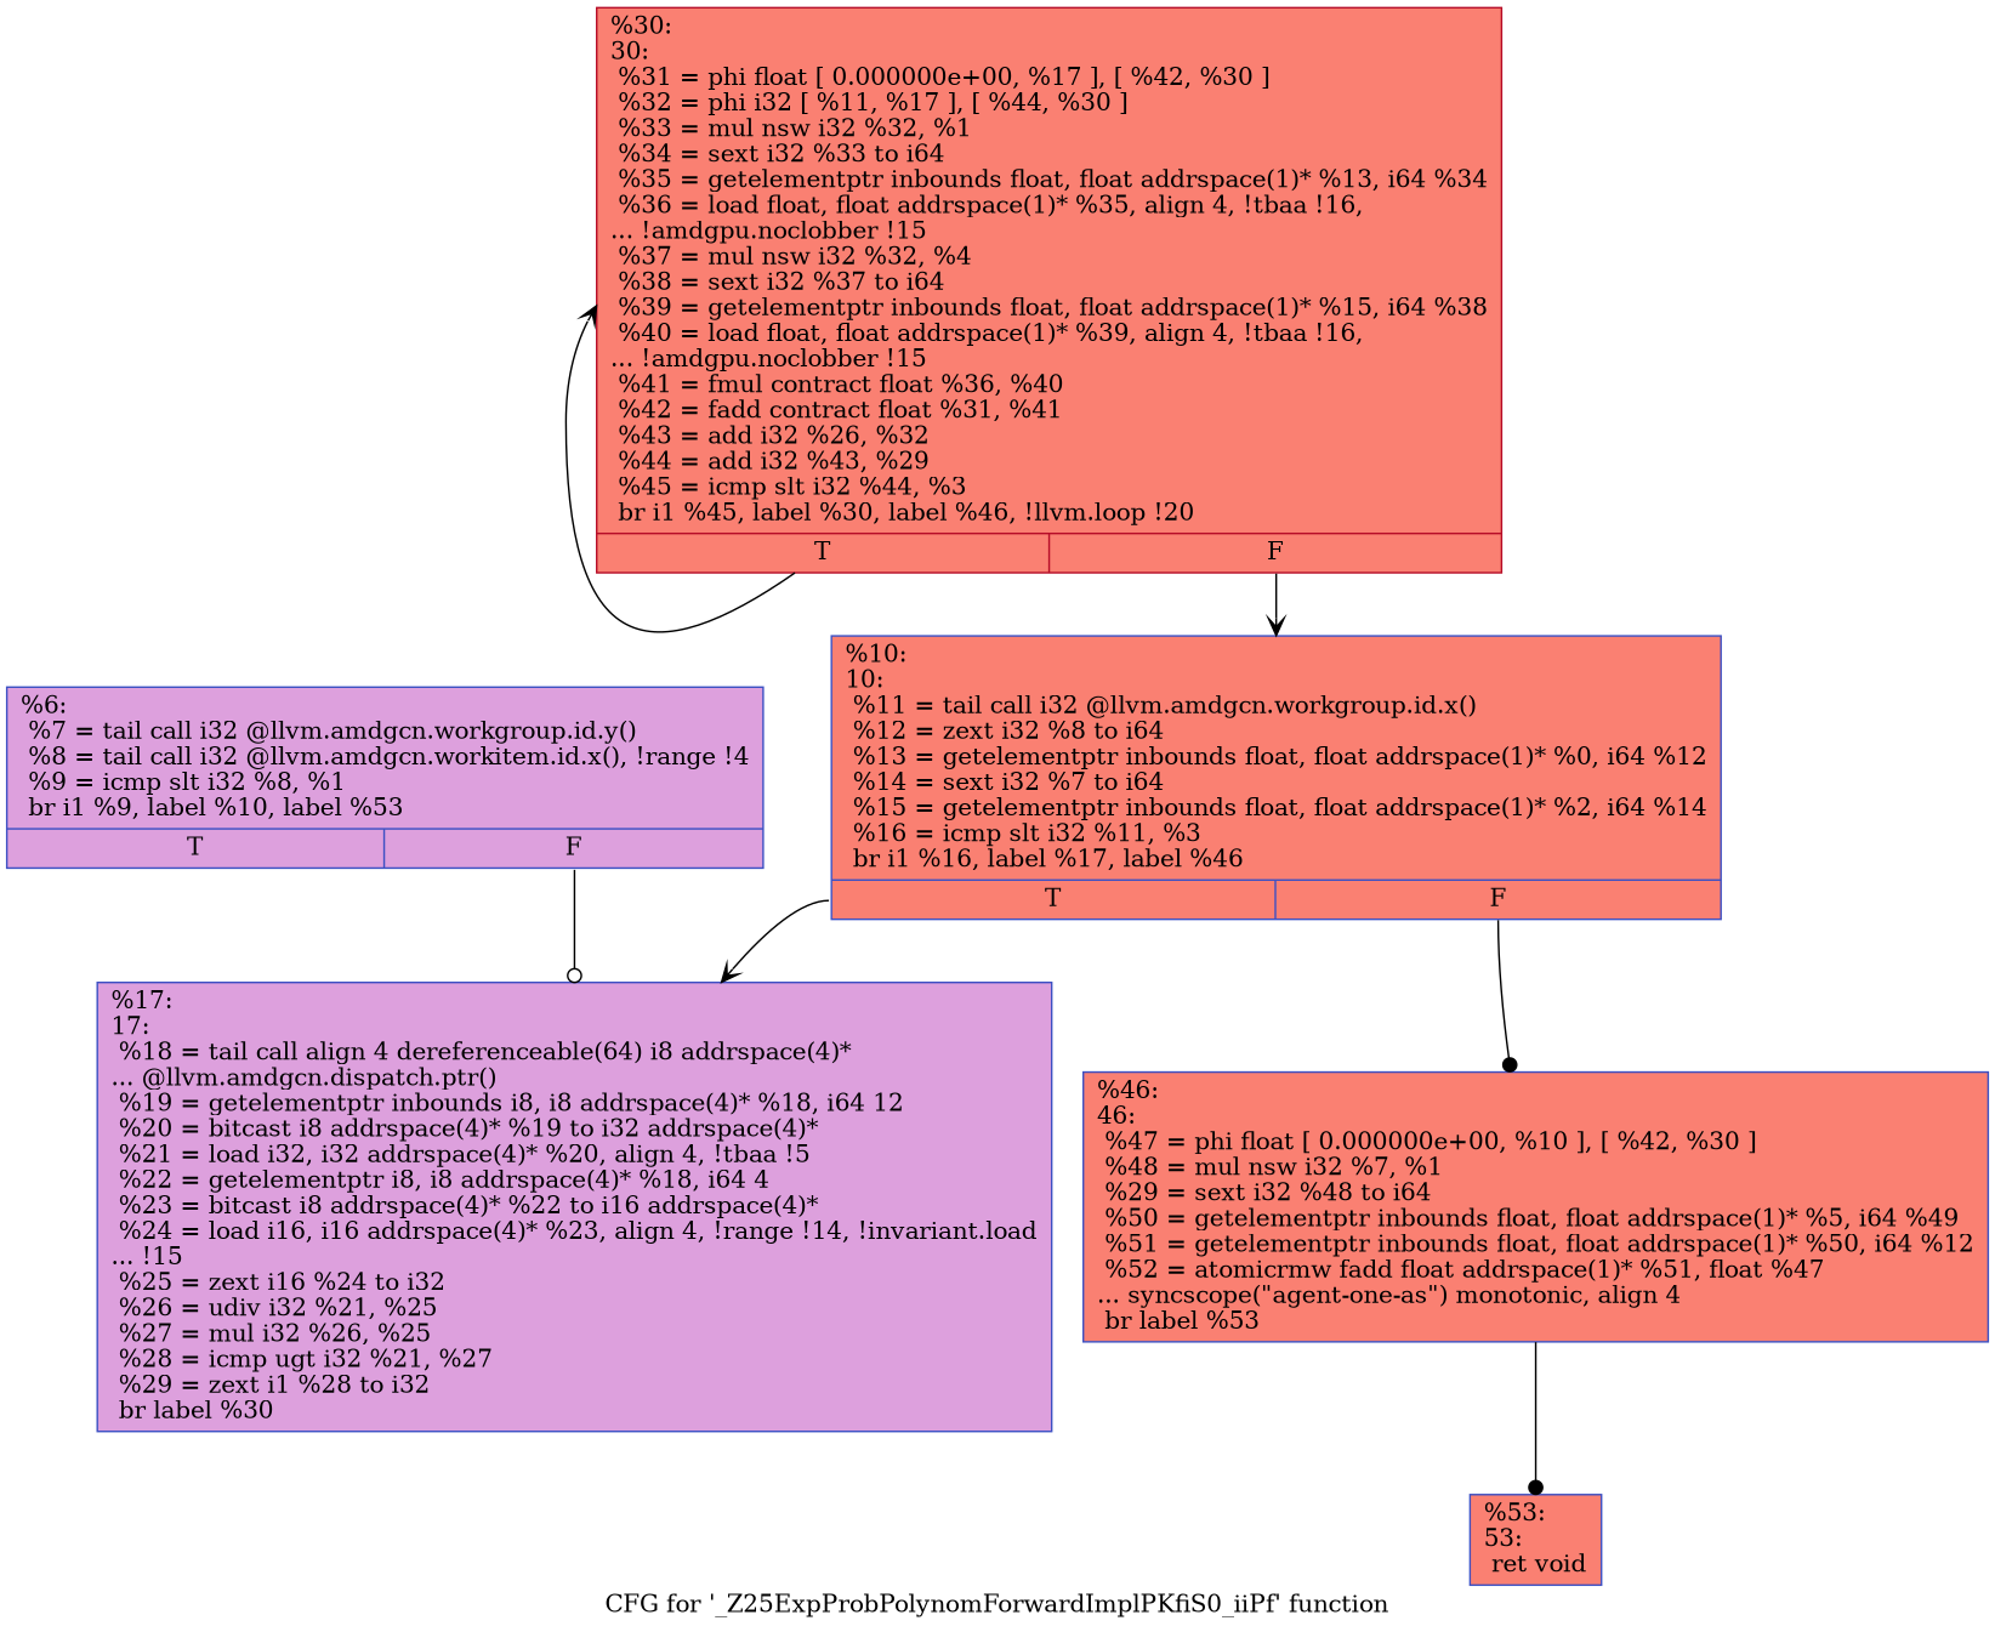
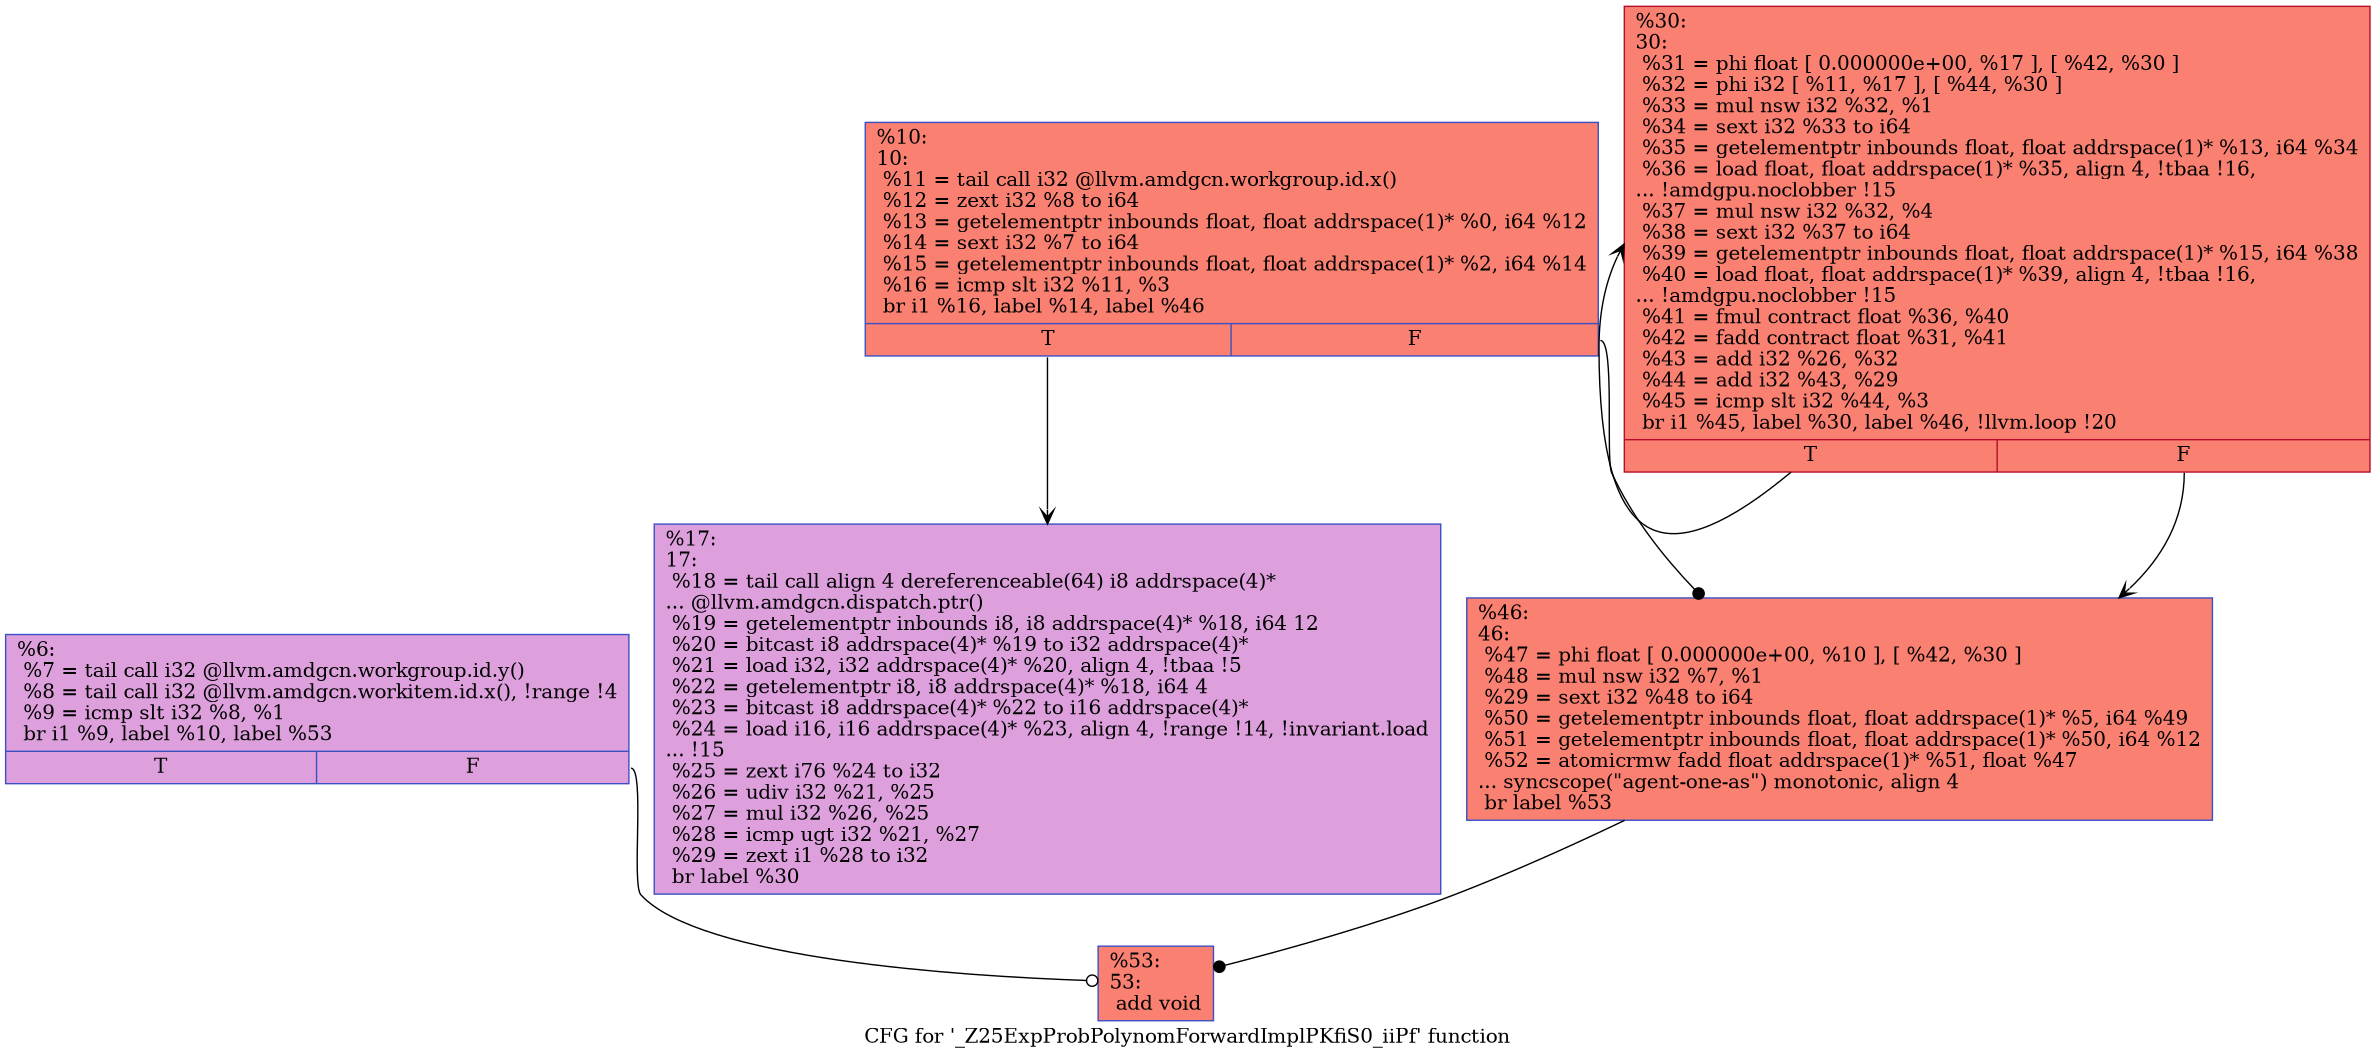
  digraph {
    label="CFG for '_Z25ExpProbPolynomForwardImplPKfiS0_iiPf' function"
    node [color="#3d50c3ff" fillcolor=salmon shape=record style=filled]
    edge [arrowhead=vee tailport=s1]
    n1 [fillcolor=plum label="{%6:\l  %7 = tail call i32 @llvm.amdgcn.workgroup.id.y()\l  %8 = tail call i32 @llvm.amdgcn.workitem.id.x(), !range !4\l  %9 = icmp slt i32 %8, %1\l  br i1 %9, label %10, label %53\l|{<s0>T|<s1>F}}"]
-   n2 [label="{%53:\l53:                                               \l  ret void\l}"]
-   n3 [label="{%10:\l10:                                               \l  %11 = tail call i32 @llvm.amdgcn.workgroup.id.x()\l  %12 = zext i32 %8 to i64\l  %13 = getelementptr inbounds float, float addrspace(1)* %0, i64 %12\l  %14 = sext i32 %7 to i64\l  %15 = getelementptr inbounds float, float addrspace(1)* %2, i64 %14\l  %16 = icmp slt i32 %11, %3\l  br i1 %16, label %17, label %46\l|{<s0>T|<s1>F}}"]
-   n4 [fillcolor=plum label="{%17:\l17:                                               \l  %18 = tail call align 4 dereferenceable(64) i8 addrspace(4)*\l... @llvm.amdgcn.dispatch.ptr()\l  %19 = getelementptr inbounds i8, i8 addrspace(4)* %18, i64 12\l  %20 = bitcast i8 addrspace(4)* %19 to i32 addrspace(4)*\l  %21 = load i32, i32 addrspace(4)* %20, align 4, !tbaa !5\l  %22 = getelementptr i8, i8 addrspace(4)* %18, i64 4\l  %23 = bitcast i8 addrspace(4)* %22 to i16 addrspace(4)*\l  %24 = load i16, i16 addrspace(4)* %23, align 4, !range !14, !invariant.load\l... !15\l  %25 = zext i16 %24 to i32\l  %26 = udiv i32 %21, %25\l  %27 = mul i32 %26, %25\l  %28 = icmp ugt i32 %21, %27\l  %29 = zext i1 %28 to i32\l  br label %30\l}"]
+   n2 [label="{%53:\l53:                                               \l  add void\l}"]
+   n3 [label="{%10:\l10:                                               \l  %11 = tail call i32 @llvm.amdgcn.workgroup.id.x()\l  %12 = zext i32 %8 to i64\l  %13 = getelementptr inbounds float, float addrspace(1)* %0, i64 %12\l  %14 = sext i32 %7 to i64\l  %15 = getelementptr inbounds float, float addrspace(1)* %2, i64 %14\l  %16 = icmp slt i32 %11, %3\l  br i1 %16, label %14, label %46\l|{<s0>T|<s1>F}}"]
+   n4 [fillcolor=plum label="{%17:\l17:                                               \l  %18 = tail call align 4 dereferenceable(64) i8 addrspace(4)*\l... @llvm.amdgcn.dispatch.ptr()\l  %19 = getelementptr inbounds i8, i8 addrspace(4)* %18, i64 12\l  %20 = bitcast i8 addrspace(4)* %19 to i32 addrspace(4)*\l  %21 = load i32, i32 addrspace(4)* %20, align 4, !tbaa !5\l  %22 = getelementptr i8, i8 addrspace(4)* %18, i64 4\l  %23 = bitcast i8 addrspace(4)* %22 to i16 addrspace(4)*\l  %24 = load i16, i16 addrspace(4)* %23, align 4, !range !14, !invariant.load\l... !15\l  %25 = zext i76 %24 to i32\l  %26 = udiv i32 %21, %25\l  %27 = mul i32 %26, %25\l  %28 = icmp ugt i32 %21, %27\l  %29 = zext i1 %28 to i32\l  br label %30\l}"]
    n5 [label="{%46:\l46:                                               \l  %47 = phi float [ 0.000000e+00, %10 ], [ %42, %30 ]\l  %48 = mul nsw i32 %7, %1\l  %29 = sext i32 %48 to i64\l  %50 = getelementptr inbounds float, float addrspace(1)* %5, i64 %49\l  %51 = getelementptr inbounds float, float addrspace(1)* %50, i64 %12\l  %52 = atomicrmw fadd float addrspace(1)* %51, float %47\l... syncscope(\"agent-one-as\") monotonic, align 4\l  br label %53\l}"]
    n6 [color="#b70d28ff" label="{%30:\l30:                                               \l  %31 = phi float [ 0.000000e+00, %17 ], [ %42, %30 ]\l  %32 = phi i32 [ %11, %17 ], [ %44, %30 ]\l  %33 = mul nsw i32 %32, %1\l  %34 = sext i32 %33 to i64\l  %35 = getelementptr inbounds float, float addrspace(1)* %13, i64 %34\l  %36 = load float, float addrspace(1)* %35, align 4, !tbaa !16,\l... !amdgpu.noclobber !15\l  %37 = mul nsw i32 %32, %4\l  %38 = sext i32 %37 to i64\l  %39 = getelementptr inbounds float, float addrspace(1)* %15, i64 %38\l  %40 = load float, float addrspace(1)* %39, align 4, !tbaa !16,\l... !amdgpu.noclobber !15\l  %41 = fmul contract float %36, %40\l  %42 = fadd contract float %31, %41\l  %43 = add i32 %26, %32\l  %44 = add i32 %43, %29\l  %45 = icmp slt i32 %44, %3\l  br i1 %45, label %30, label %46, !llvm.loop !20\l|{<s0>T|<s1>F}}"]
-   n1 -> n4 [arrowhead=odot]
+   n1 -> n2 [arrowhead=odot]
    n3 -> n4 [tailport=s0]
    n3 -> n5 [arrowhead=dot]
    n5 -> n2 [arrowhead=dot tailport=s0]
-   n6 -> n3
+   n6 -> n5
    n6 -> n6 [tailport=s0]
  }
